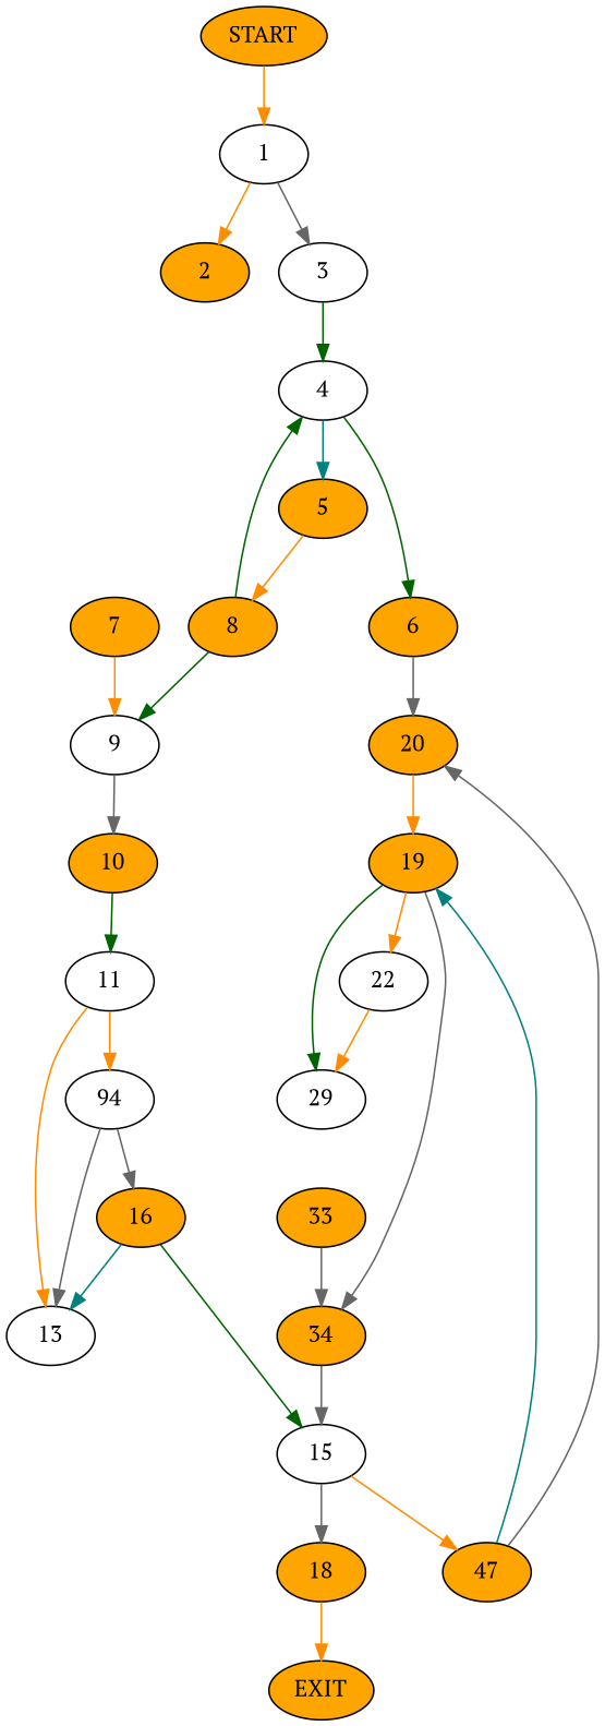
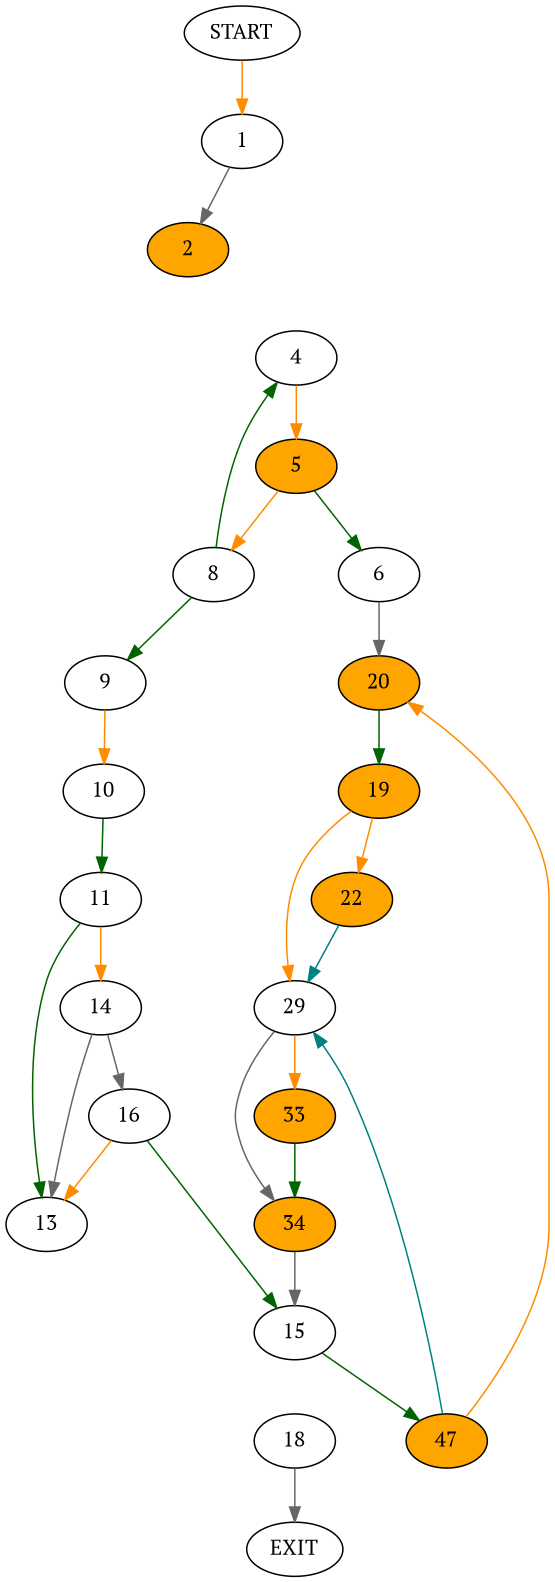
  digraph {
    fontname="PT Serif"
    node [fillcolor=orange fontname="PT Serif" style=filled]
    edge [color=gray40 fontname="PT Serif"]
-   n1 [label=START]
+   n1 [fillcolor=white label=START]
    1 [fillcolor=white]
    2
-   3 [fillcolor=white]
-   n5 [label=EXIT]
+   n5 [fillcolor=white label=EXIT]
    4 [fillcolor=white]
    5
-   6
-   8
+   6 [fillcolor=white]
+   8 [fillcolor=white]
    20
    9 [fillcolor=white]
-   7
-   10
+   10 [fillcolor=white]
    11 [fillcolor=white]
    13 [fillcolor=white]
-   14 [fillcolor=white label=94]
-   16
+   14 [fillcolor=white]
+   16 [fillcolor=white]
    15 [fillcolor=white]
    n19 [label=47]
-   18
+   18 [fillcolor=white]
    19
    n22 [fillcolor=white label=29]
-   22 [fillcolor=white]
+   22
    n24 [label=33]
    n25 [label=34]
    n1 -> 1 [color=darkorange]
-   1 -> 2 [color=darkorange]
-   1 -> 3
-   3 -> 4 [color=darkgreen]
-   4 -> 5 [color=teal]
-   4 -> 6 [color=darkgreen]
+   1 -> 2
+   4 -> 5 [color=darkorange]
+   5 -> 6 [color=darkgreen]
    5 -> 8 [color=darkorange]
    6 -> 20
    8 -> 4 [color=darkgreen]
    8 -> 9 [color=darkgreen]
-   20 -> 19 [color=darkorange]
-   9 -> 10
-   7 -> 9 [color=darkorange]
+   20 -> 19 [color=darkgreen]
+   9 -> 10 [color=darkorange]
    10 -> 11 [color=darkgreen]
-   11 -> 13 [color=darkorange]
+   11 -> 13 [color=darkgreen]
    11 -> 14 [color=darkorange]
    14 -> 13
    14 -> 16
-   16 -> 13 [color=teal]
+   16 -> 13 [color=darkorange]
    16 -> 15 [color=darkgreen]
-   15 -> n19 [color=darkorange]
-   15 -> 18
-   n19 -> 20
-   n19 -> 19 [color=teal]
-   18 -> n5 [color=darkorange]
-   19 -> n22 [color=darkgreen]
+   15 -> n19 [color=darkgreen]
+   n19 -> 20 [color=darkorange]
+   n19 -> n22 [color=teal]
+   18 -> n5
+   19 -> n22 [color=darkorange]
    19 -> 22 [color=darkorange]
-   19 -> n25
-   22 -> n22 [color=darkorange]
-   n24 -> n25
+   n22 -> n24 [color=darkorange]
+   n22 -> n25
+   22 -> n22 [color=teal]
+   n24 -> n25 [color=darkgreen]
    n25 -> 15
  }
